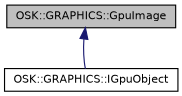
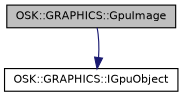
  digraph {
    node [color=black fontname=Helvetica fontsize=10 shape=record style=filled]
    n1 [fillcolor=grey75 fontcolor=black height=0.2 label="OSK::GRAPHICS::GpuImage" width=0.4]
    n2 [fillcolor=white height=0.2 label="OSK::GRAPHICS::IGpuObject" width=0.4]
-   n1 -> n2 [color=midnightblue dir=back fontname=Helvetica fontsize=10 labelfontname=Helvetica labelfontsize=10 style=solid]
+   n2 -> n1 [color=midnightblue dir=back fontname=Helvetica fontsize=10 labelfontname=Helvetica labelfontsize=10 style=solid]
  }
